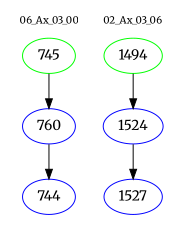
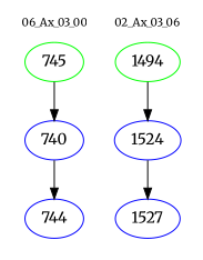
  digraph {
    fontname=Merriweather
    node [color=blue fontname=Merriweather]
    edge [color=black fontname=Merriweather]
    n1 [color=green label=745]
-   n2 [label=760]
+   n2 [label=740]
    n3 [label=744]
    n4 [color=green label=1494]
    n5 [label=1524]
    n6 [label=1527]
    subgraph cluster_1 {
      color=white
      fontsize=10
      label="06_Ax_03_00"
      n1
      n2
      n3
    }
    subgraph cluster_2 {
      color=white
      fontsize=10
      label="02_Ax_03_06"
      n4
      n5
      n6
    }
    n1 -> n2
    n2 -> n3
    n4 -> n5
    n5 -> n6
  }
